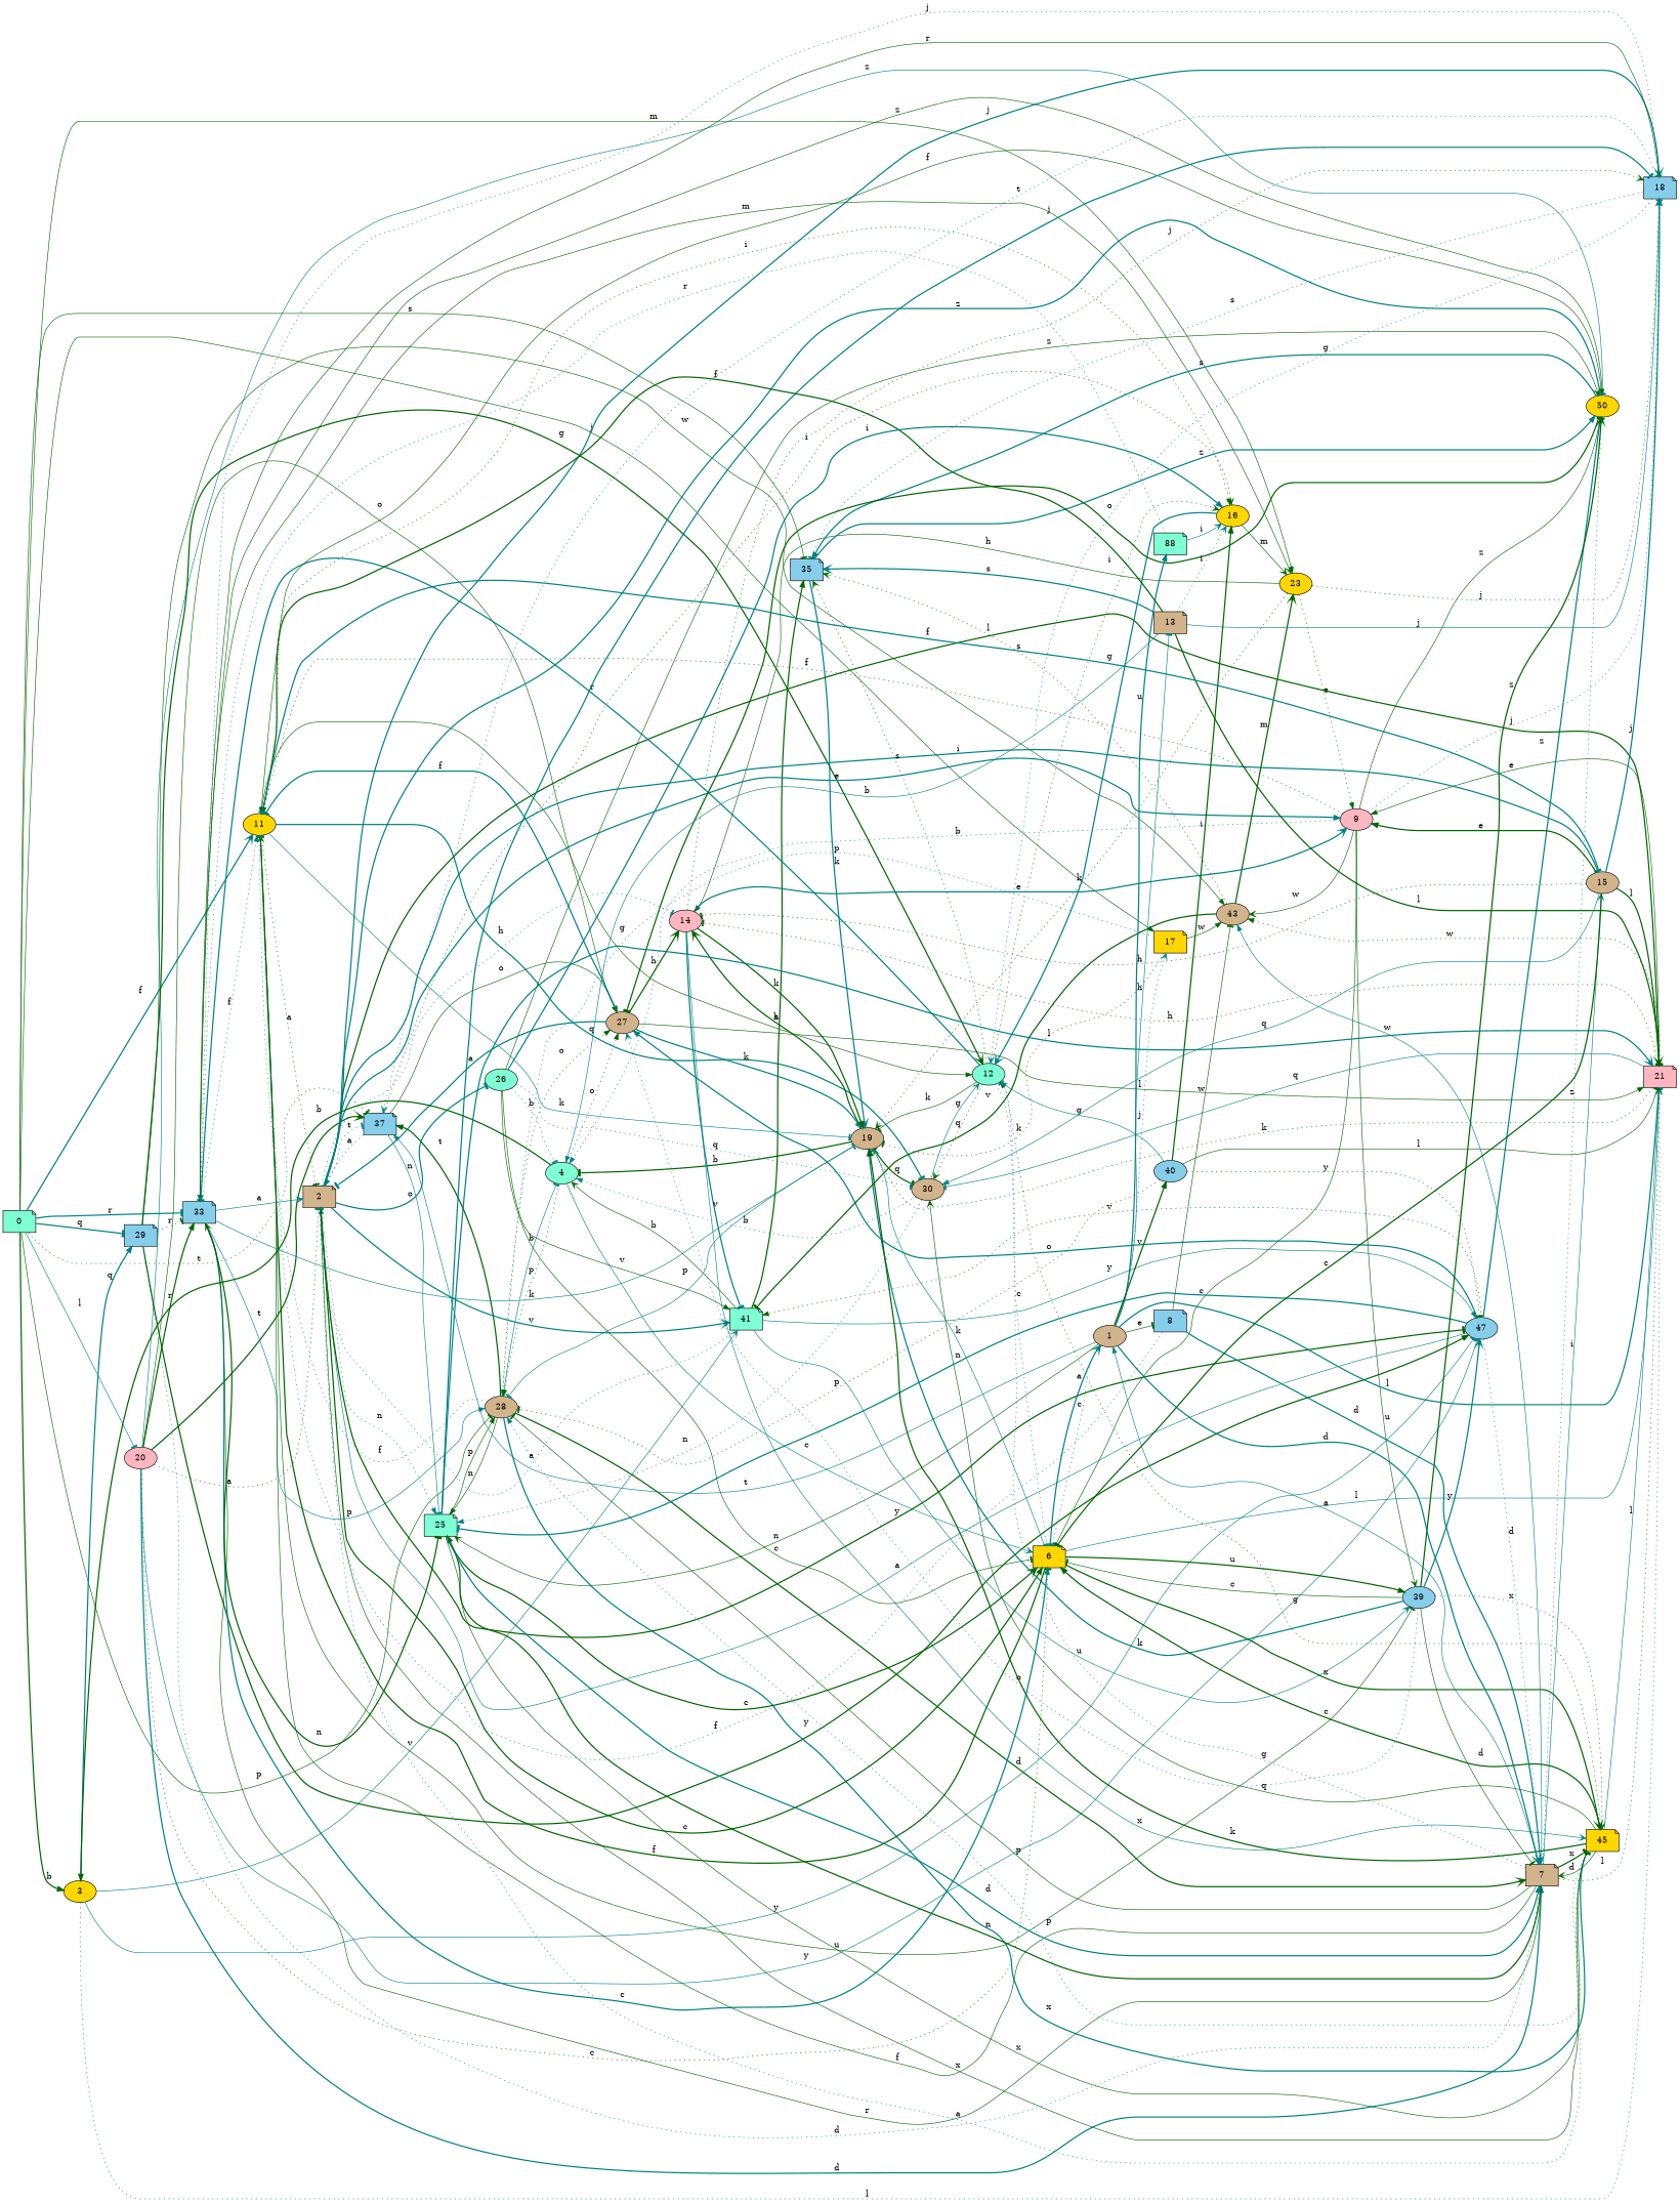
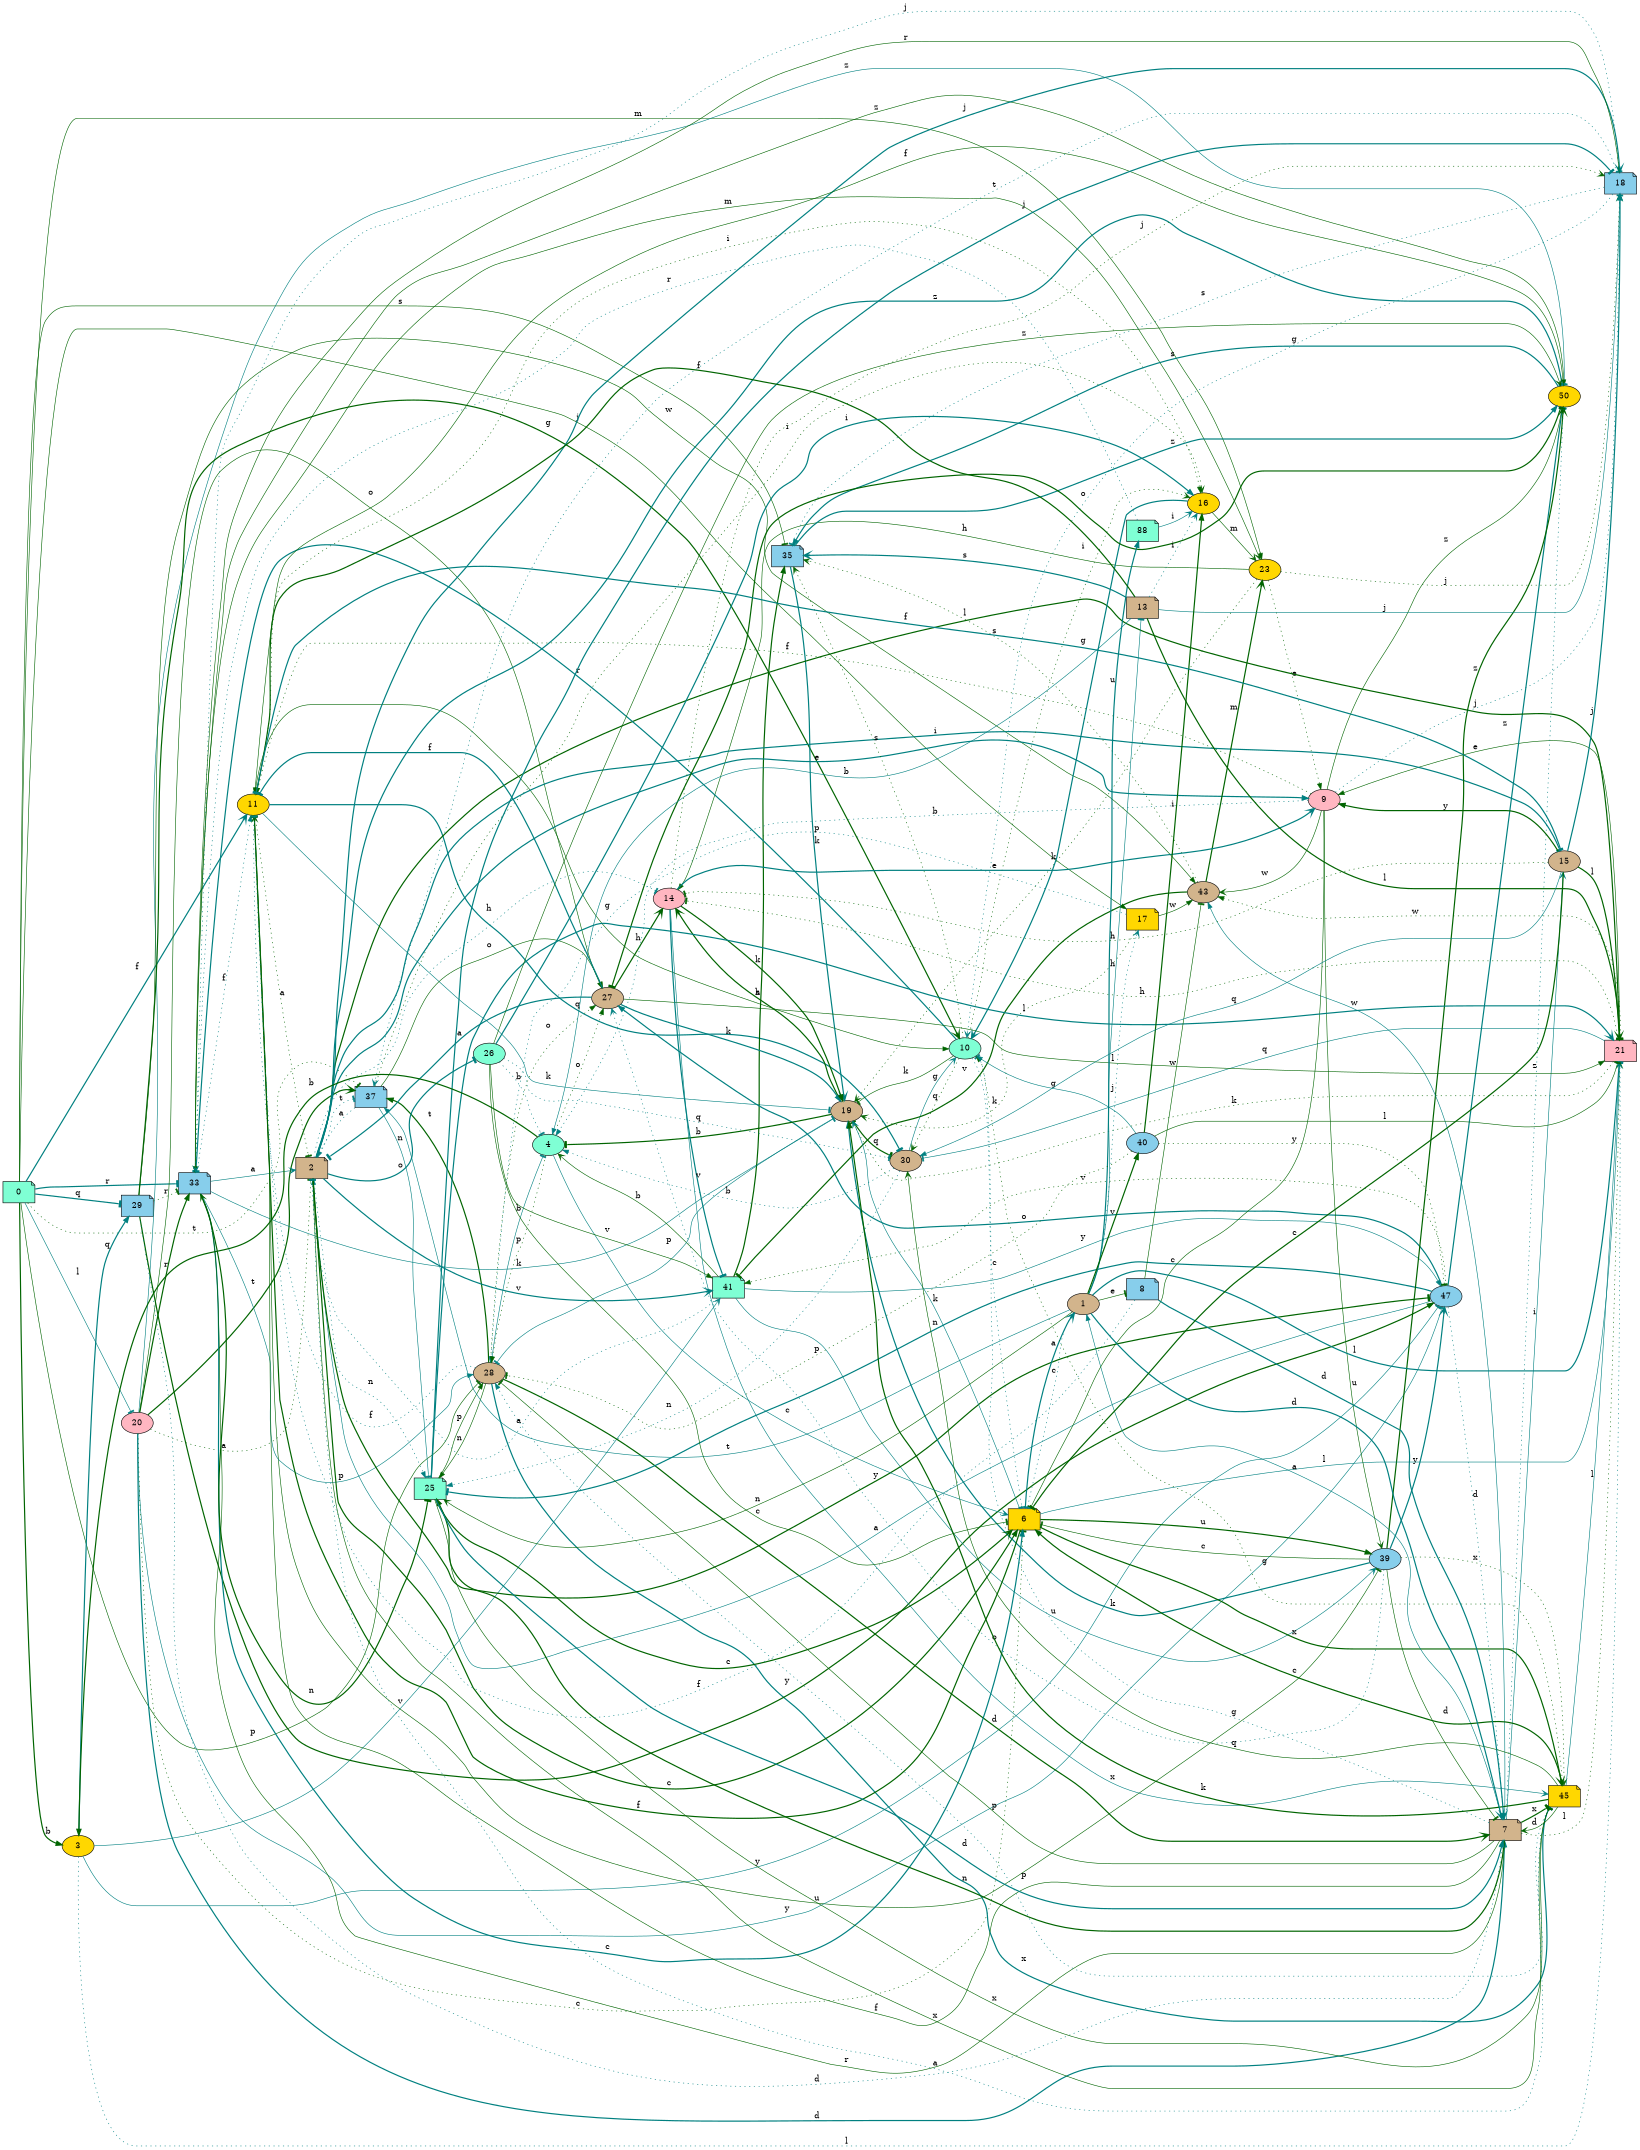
  strict digraph {
    rankdir=LR
    node [fillcolor=tan shape=ellipse style=filled]
    edge [arrowhead=tee color=darkgreen style=bold]
    0 [fillcolor=aquamarine shape=note]
    3 [fillcolor=gold]
    11 [fillcolor=gold]
    17 [fillcolor=gold shape=note]
    20 [fillcolor=lightpink]
    23 [fillcolor=gold]
    28
    29 [fillcolor=skyblue shape=note]
    33 [fillcolor=skyblue shape=note]
    35 [fillcolor=skyblue shape=note]
    37 [fillcolor=skyblue shape=note]
    21 [fillcolor=lightpink shape=note]
    41 [fillcolor=aquamarine shape=note]
    47 [fillcolor=skyblue]
    2 [shape=note]
    19
    39 [fillcolor=skyblue]
-   12 [fillcolor=aquamarine]
+   12 [fillcolor=aquamarine label=10]
    16 [fillcolor=gold]
    30
    43
    6 [fillcolor=gold shape=note]
    7 [shape=note]
    50 [fillcolor=gold]
    27
    9 [fillcolor=lightpink]
    14 [fillcolor=lightpink]
    18 [fillcolor=skyblue shape=note]
    25 [fillcolor=aquamarine shape=note]
    45 [fillcolor=gold shape=note]
    4 [fillcolor=aquamarine]
    1
    8 [fillcolor=skyblue shape=note]
    13 [shape=note]
    n35 [fillcolor=aquamarine label=88 shape=note]
    40 [fillcolor=skyblue]
    15
    26 [fillcolor=aquamarine]
    0 -> 3 [arrowhead=normal label=b]
    0 -> 11 [arrowhead=vee color=teal label=f]
    0 -> 17 [arrowhead=normal label=j style=solid]
    0 -> 20 [color=teal label=l style=solid]
    0 -> 23 [arrowhead=normal label=m style=solid]
    0 -> 28 [label=p style=solid]
    0 -> 29 [color=teal label=q]
    0 -> 33 [color=teal label=r]
    0 -> 35 [label=s style=solid]
    0 -> 37 [label=t style=dotted]
    3 -> 29 [arrowhead=normal color=teal label=q]
    3 -> 21 [color=teal label=l style=dotted]
    3 -> 41 [arrowhead=vee color=teal label=v style=solid]
    3 -> 47 [color=teal label=y style=solid]
    11 -> 2 [label=a style=dotted]
    11 -> 19 [color=teal label=k style=solid]
    11 -> 39 [label=u style=solid]
    11 -> 12 [arrowhead=normal label=g style=solid]
    11 -> 16 [arrowhead=normal label=i style=dotted]
    11 -> 30 [color=teal label=q]
    17 -> 28 [arrowhead=normal color=teal label=p style=dotted]
-   17 -> 19 [label=k style=dotted]
+   17 -> 19 [arrowhead=vee label=k style=dotted]
    17 -> 43 [arrowhead=normal label=w style=solid]
    20 -> 33 [arrowhead=normal label=r]
    20 -> 37 [arrowhead=vee label=t]
    20 -> 47 [color=teal label=y style=solid]
    20 -> 2 [label=a style=dotted]
    20 -> 6 [label=c style=dotted]
    20 -> 7 [arrowhead=normal color=teal label=d]
    20 -> 50 [color=teal label=z style=solid]
    20 -> 27 [arrowhead=normal label=o style=solid]
    23 -> 19 [arrowhead=vee label=k style=dotted]
    23 -> 9 [arrowhead=normal label=e style=dotted]
    23 -> 14 [arrowhead=normal label=h style=solid]
    23 -> 18 [arrowhead=vee label=j style=dotted]
    28 -> 11 [color=teal label=f style=dotted]
    28 -> 37 [arrowhead=normal label=t]
    28 -> 7 [arrowhead=vee label=d]
    28 -> 27 [arrowhead=normal label=o style=dotted]
    28 -> 25 [arrowhead=normal label=n style=solid]
    28 -> 45 [color=teal label=x]
    28 -> 4 [color=teal label=b style=solid]
    29 -> 33 [label=r style=dotted]
    29 -> 47 [arrowhead=normal label=y]
    29 -> 12 [arrowhead=vee label=g]
    29 -> 43 [arrowhead=normal label=w style=solid]
    29 -> 7 [arrowhead=vee color=teal label=d style=dotted]
    33 -> 11 [arrowhead=normal color=teal label=f style=dotted]
    33 -> 23 [arrowhead=vee label=m style=solid]
    33 -> 28 [arrowhead=normal color=teal label=p style=solid]
    33 -> 2 [arrowhead=vee color=teal label=a style=solid]
    33 -> 19 [color=teal label=k style=solid]
    33 -> 6 [arrowhead=normal color=teal label=c]
    33 -> 50 [arrowhead=normal label=z style=solid]
    33 -> 18 [color=teal label=j style=dotted]
    33 -> 25 [label=n]
    35 -> 19 [arrowhead=vee color=teal label=k]
    35 -> 50 [arrowhead=normal color=teal label=z]
    37 -> 2 [arrowhead=normal color=teal label=a style=dotted]
    37 -> 16 [arrowhead=vee label=i style=dotted]
    37 -> 27 [arrowhead=normal label=o style=solid]
    37 -> 25 [color=teal label=n style=solid]
    21 -> 19 [label=k style=dotted]
    21 -> 30 [color=teal label=q style=solid]
    21 -> 43 [arrowhead=normal label=w style=dotted]
    21 -> 9 [arrowhead=normal label=e style=solid]
    21 -> 14 [label=h style=dotted]
    41 -> 35 [arrowhead=normal label=s]
    41 -> 47 [arrowhead=normal color=teal label=y style=solid]
    41 -> 2 [color=teal label=a style=dotted]
    41 -> 39 [arrowhead=vee color=teal label=u style=solid]
    41 -> 4 [arrowhead=vee label=b style=solid]
    47 -> 41 [arrowhead=normal label=v style=dotted]
    47 -> 2 [arrowhead=normal color=teal label=a style=solid]
    47 -> 7 [arrowhead=normal color=teal label=d style=dotted]
    47 -> 50 [color=teal label=z]
    47 -> 27 [arrowhead=normal color=teal label=o]
    47 -> 25 [color=teal label=n]
    2 -> 37 [color=teal label=t style=dotted]
    2 -> 21 [label=l]
    2 -> 41 [arrowhead=vee color=teal label=v]
    2 -> 47 [label=y]
    2 -> 6 [arrowhead=normal label=c]
    2 -> 50 [color=teal label=z]
    2 -> 9 [arrowhead=normal color=teal label=e]
    2 -> 14 [color=teal label=h style=dotted]
    2 -> 18 [arrowhead=vee color=teal label=j]
    2 -> 25 [arrowhead=normal color=teal label=n style=dotted]
    2 -> 45 [label=x style=solid]
    2 -> 15 [color=teal label=i]
    2 -> 26 [color=teal label=o]
    19 -> 28 [color=teal label=p style=solid]
    19 -> 30 [label=q]
    19 -> 14 [arrowhead=vee label=h]
    19 -> 4 [label=b]
    39 -> 47 [arrowhead=vee color=teal label=y]
    39 -> 19 [arrowhead=normal color=teal label=k]
    39 -> 6 [label=c style=solid]
    39 -> 7 [label=d style=solid]
    39 -> 50 [arrowhead=vee label=z]
    39 -> 27 [arrowhead=vee color=teal label=o style=dotted]
    39 -> 45 [arrowhead=vee label=x style=dotted]
    12 -> 33 [color=teal label=r]
    12 -> 35 [arrowhead=vee label=s style=dotted]
    12 -> 19 [label=k style=solid]
    12 -> 16 [arrowhead=vee label=i style=dotted]
    12 -> 30 [arrowhead=vee label=q style=dotted]
    12 -> 6 [color=teal label=c style=dotted]
    16 -> 23 [arrowhead=vee label=m style=solid]
    16 -> 12 [arrowhead=vee color=teal label=g]
    30 -> 12 [arrowhead=vee color=teal label=g style=solid]
    30 -> 25 [arrowhead=normal color=teal label=n style=dotted]
    30 -> 4 [arrowhead=normal color=teal label=b style=dotted]
    43 -> 23 [arrowhead=vee label=m]
    43 -> 35 [arrowhead=vee label=s style=dotted]
    43 -> 41 [label=v]
    6 -> 11 [label=f]
    6 -> 21 [color=teal label=l style=solid]
    6 -> 19 [arrowhead=vee color=teal label=k style=solid]
    6 -> 39 [arrowhead=normal label=u]
    6 -> 45 [arrowhead=vee label=x]
    6 -> 1 [arrowhead=vee color=teal label=a]
    7 -> 11 [arrowhead=vee label=f style=solid]
    7 -> 28 [label=p style=solid]
    7 -> 33 [arrowhead=vee label=r style=solid]
    7 -> 21 [arrowhead=vee label=l style=dotted]
    7 -> 12 [color=teal label=g style=dotted]
    7 -> 43 [arrowhead=normal color=teal label=w style=solid]
    7 -> 50 [color=teal label=z style=dotted]
    7 -> 25 [arrowhead=normal label=n]
    7 -> 45 [label=x]
    7 -> 1 [arrowhead=normal color=teal label=a style=solid]
    7 -> 15 [arrowhead=vee color=teal label=i style=solid]
    50 -> 11 [arrowhead=normal label=f style=solid]
    50 -> 35 [arrowhead=normal color=teal label=s]
    50 -> 27 [label=o]
    27 -> 11 [color=teal label=f]
    27 -> 21 [arrowhead=normal label=l style=solid]
    27 -> 2 [color=teal label=a]
    27 -> 19 [arrowhead=normal color=teal label=k]
    27 -> 14 [arrowhead=vee label=h]
    9 -> 11 [label=f style=dotted]
    9 -> 39 [arrowhead=vee label=u style=solid]
    9 -> 43 [arrowhead=vee label=w style=solid]
    9 -> 6 [label=c style=solid]
    9 -> 50 [label=z style=solid]
    9 -> 18 [color=teal label=j style=dotted]
    9 -> 4 [arrowhead=normal color=teal label=b style=dotted]
    14 -> 41 [color=teal label=v]
    14 -> 19 [arrowhead=normal label=k]
    14 -> 9 [arrowhead=vee color=teal label=e]
    14 -> 18 [arrowhead=vee label=j style=dotted]
    14 -> 45 [arrowhead=vee color=teal label=x style=solid]
    18 -> 33 [arrowhead=normal label=r style=solid]
    18 -> 35 [color=teal label=s style=dotted]
    18 -> 37 [arrowhead=vee color=teal label=t style=dotted]
    18 -> 12 [arrowhead=vee color=teal label=g style=dotted]
    25 -> 28 [arrowhead=normal label=p style=solid]
    25 -> 21 [arrowhead=vee color=teal label=l]
    25 -> 6 [arrowhead=vee label=c]
    25 -> 7 [arrowhead=normal color=teal label=d]
    25 -> 18 [color=teal label=j]
    25 -> 45 [label=x style=solid]
    45 -> 28 [arrowhead=normal color=teal label=p style=dotted]
    45 -> 21 [arrowhead=vee color=teal label=l style=solid]
    45 -> 2 [color=teal label=a style=dotted]
    45 -> 19 [arrowhead=normal label=k]
    45 -> 12 [arrowhead=normal label=g style=dotted]
    45 -> 30 [arrowhead=vee label=q style=solid]
    45 -> 6 [arrowhead=normal label=c]
    45 -> 7 [arrowhead=vee label=d style=solid]
    4 -> 3 [arrowhead=normal label=b]
    4 -> 28 [arrowhead=normal label=p style=dotted]
    4 -> 6 [arrowhead=vee color=teal label=c style=solid]
    4 -> 27 [arrowhead=normal label=o style=dotted]
    1 -> 17 [arrowhead=vee color=teal label=j style=dotted]
    1 -> 37 [arrowhead=normal color=teal label=t style=solid]
    1 -> 21 [color=teal label=l]
    1 -> 6 [color=teal label=c style=dotted]
    1 -> 7 [arrowhead=vee color=teal label=d]
    1 -> 25 [arrowhead=vee label=n style=solid]
    1 -> 8 [label=e style=solid]
    1 -> 13 [color=teal label=h style=solid]
    1 -> n35 [arrowhead=normal color=teal label=u]
    1 -> 40 [arrowhead=normal label=v]
    8 -> 11 [color=teal label=f style=dotted]
    8 -> 43 [label=w style=solid]
    8 -> 7 [arrowhead=vee color=teal label=d]
    13 -> 11 [arrowhead=normal label=f]
    13 -> 35 [arrowhead=vee color=teal label=s]
    13 -> 21 [label=l]
    13 -> 16 [arrowhead=vee color=teal label=i style=dotted]
    13 -> 18 [arrowhead=vee color=teal label=j style=solid]
    13 -> 4 [arrowhead=normal color=teal label=b style=solid]
    n35 -> 33 [arrowhead=vee color=teal label=r style=dotted]
    n35 -> 16 [arrowhead=vee color=teal label=i style=solid]
    40 -> 28 [label=p style=dotted]
    40 -> 21 [label=l style=solid]
    40 -> 47 [label=y style=dotted]
    40 -> 12 [arrowhead=normal color=teal label=g style=solid]
    40 -> 16 [arrowhead=normal label=i]
    15 -> 11 [color=teal label=f]
    15 -> 21 [arrowhead=vee label=l]
    15 -> 30 [arrowhead=normal color=teal label=q style=solid]
    15 -> 6 [label=c]
-   15 -> 9 [arrowhead=normal label=e]
+   15 -> 9 [arrowhead=normal label=y]
    15 -> 14 [label=h style=dotted]
    15 -> 18 [arrowhead=normal color=teal label=j]
    26 -> 41 [arrowhead=normal label=v style=solid]
    26 -> 16 [arrowhead=normal color=teal label=i]
    26 -> 30 [color=teal label=q style=dotted]
    26 -> 6 [label=c style=solid]
    26 -> 50 [arrowhead=vee label=z style=solid]
    26 -> 4 [color=teal label=b style=dotted]
  }
